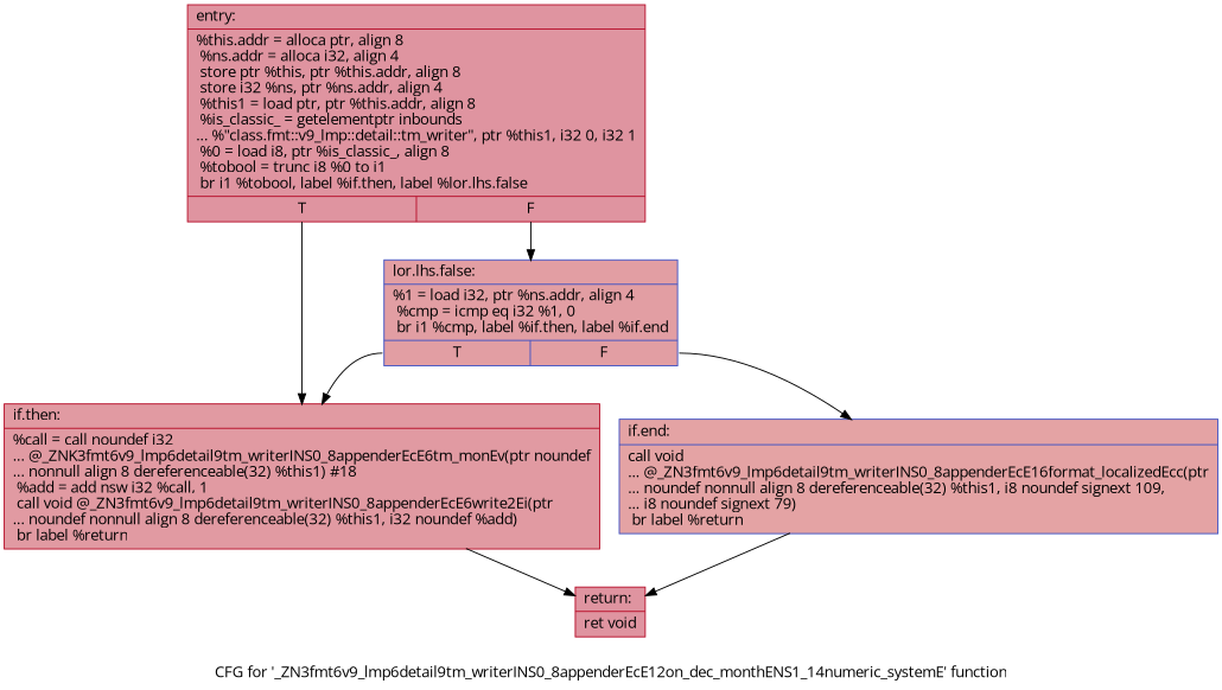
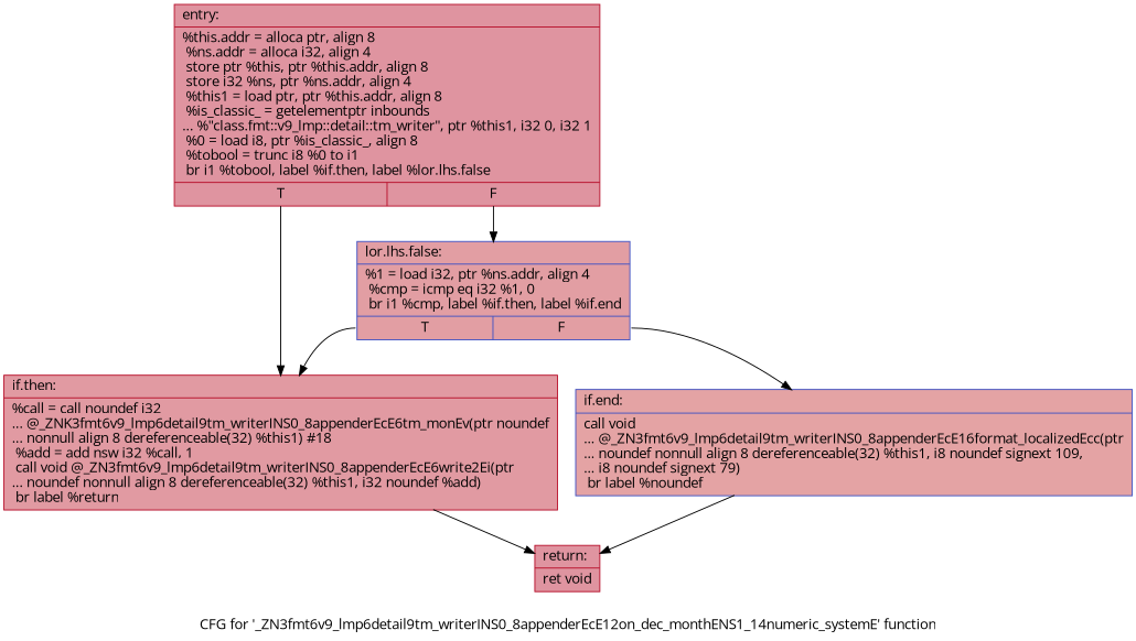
  digraph {
    label="CFG for '_ZN3fmt6v9_lmp6detail9tm_writerINS0_8appenderEcE12on_dec_monthENS1_14numeric_systemE' function"
    fontname="Open Sans"
    node [color="#b70d28ff" fillcolor="#b70d2870" fontname="Open Sans" shape=record style=filled]
    edge [fontname="Open Sans"]
    n1 [label="{entry:\l|  %this.addr = alloca ptr, align 8\l  %ns.addr = alloca i32, align 4\l  store ptr %this, ptr %this.addr, align 8\l  store i32 %ns, ptr %ns.addr, align 4\l  %this1 = load ptr, ptr %this.addr, align 8\l  %is_classic_ = getelementptr inbounds\l... %\"class.fmt::v9_lmp::detail::tm_writer\", ptr %this1, i32 0, i32 1\l  %0 = load i8, ptr %is_classic_, align 8\l  %tobool = trunc i8 %0 to i1\l  br i1 %tobool, label %if.then, label %lor.lhs.false\l|{<s0>T|<s1>F}}"]
    n2 [fillcolor="#bb1b2c70" label="{if.then:\l|  %call = call noundef i32\l... @_ZNK3fmt6v9_lmp6detail9tm_writerINS0_8appenderEcE6tm_monEv(ptr noundef\l... nonnull align 8 dereferenceable(32) %this1) #18\l  %add = add nsw i32 %call, 1\l  call void @_ZN3fmt6v9_lmp6detail9tm_writerINS0_8appenderEcE6write2Ei(ptr\l... noundef nonnull align 8 dereferenceable(32) %this1, i32 noundef %add)\l  br label %return\l}"]
    n3 [color="#3d50c3ff" fillcolor="#be242e70" label="{lor.lhs.false:\l|  %1 = load i32, ptr %ns.addr, align 4\l  %cmp = icmp eq i32 %1, 0\l  br i1 %cmp, label %if.then, label %if.end\l|{<s0>T|<s1>F}}"]
    n4 [label="{return:\l|  ret void\l}"]
-   n5 [color="#3d50c3ff" fillcolor="#c32e3170" label="{if.end:\l|  call void\l... @_ZN3fmt6v9_lmp6detail9tm_writerINS0_8appenderEcE16format_localizedEcc(ptr\l... noundef nonnull align 8 dereferenceable(32) %this1, i8 noundef signext 109,\l... i8 noundef signext 79)\l  br label %return\l}"]
+   n5 [color="#3d50c3ff" fillcolor="#c32e3170" label="{if.end:\l|  call void\l... @_ZN3fmt6v9_lmp6detail9tm_writerINS0_8appenderEcE16format_localizedEcc(ptr\l... noundef nonnull align 8 dereferenceable(32) %this1, i8 noundef signext 109,\l... i8 noundef signext 79)\l  br label %noundef\l}"]
    n1 -> n2 [tailport=s0]
    n1 -> n3 [tailport=s1]
    n2 -> n4
    n3 -> n2 [tailport=s0]
    n3 -> n5 [tailport=s1]
    n5 -> n4
  }
